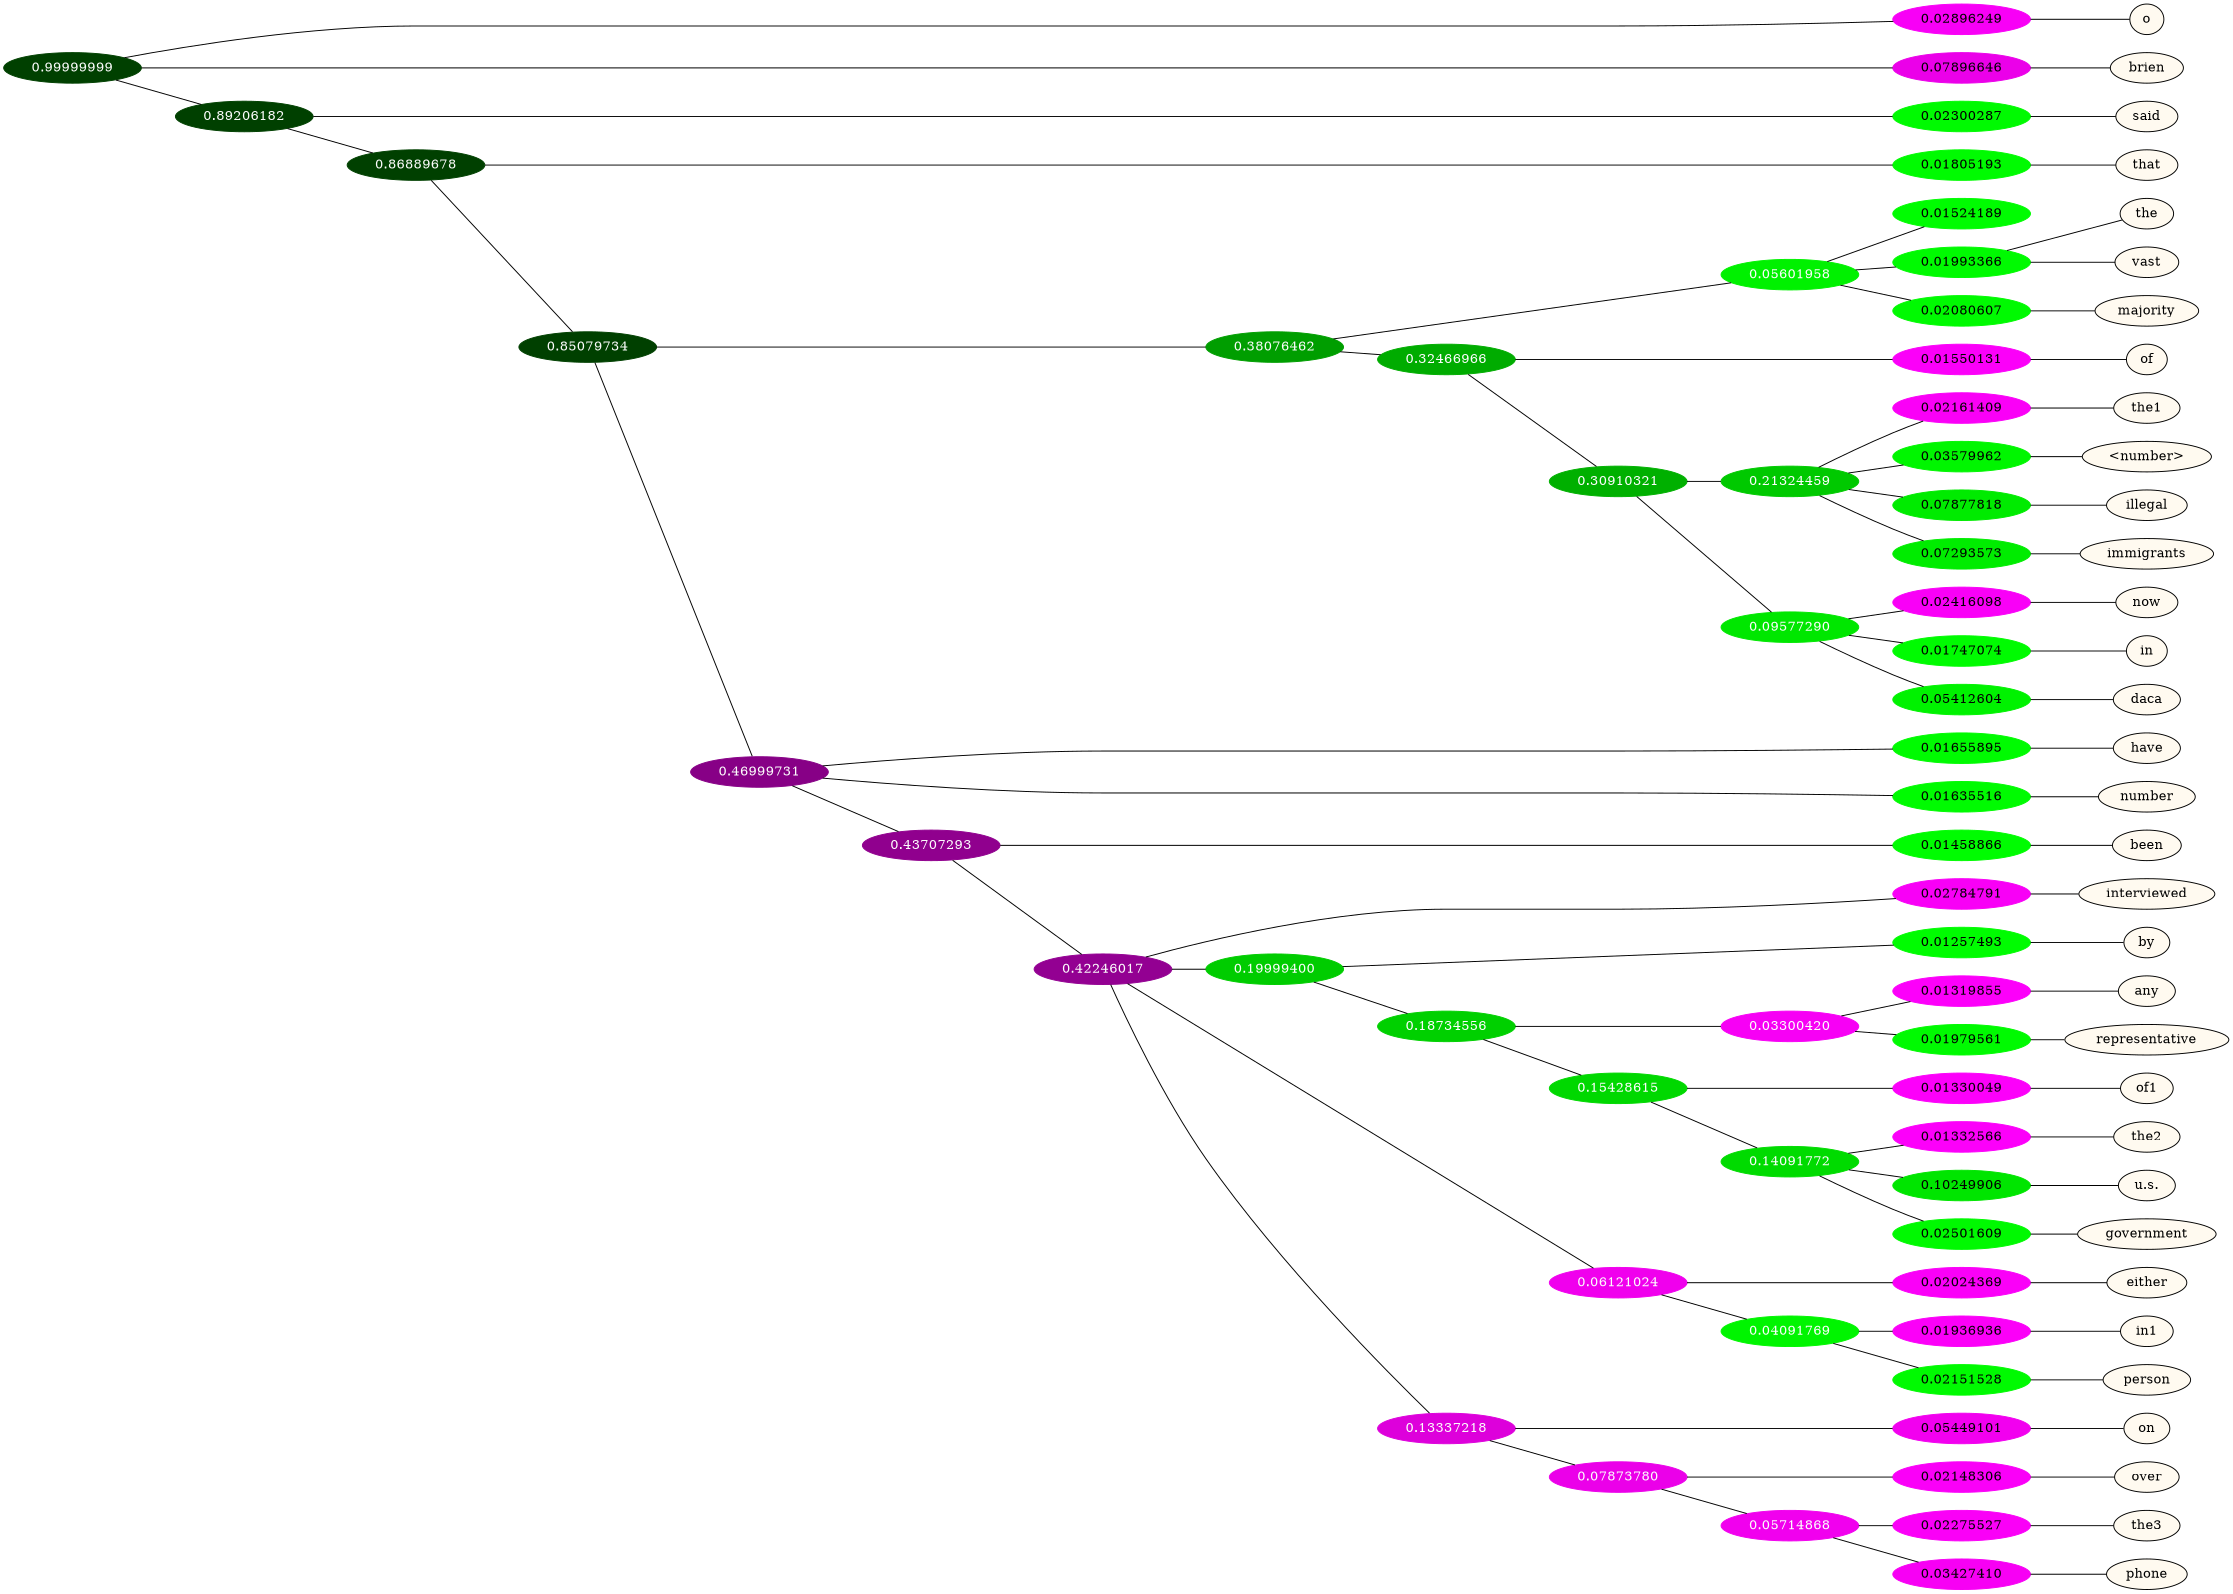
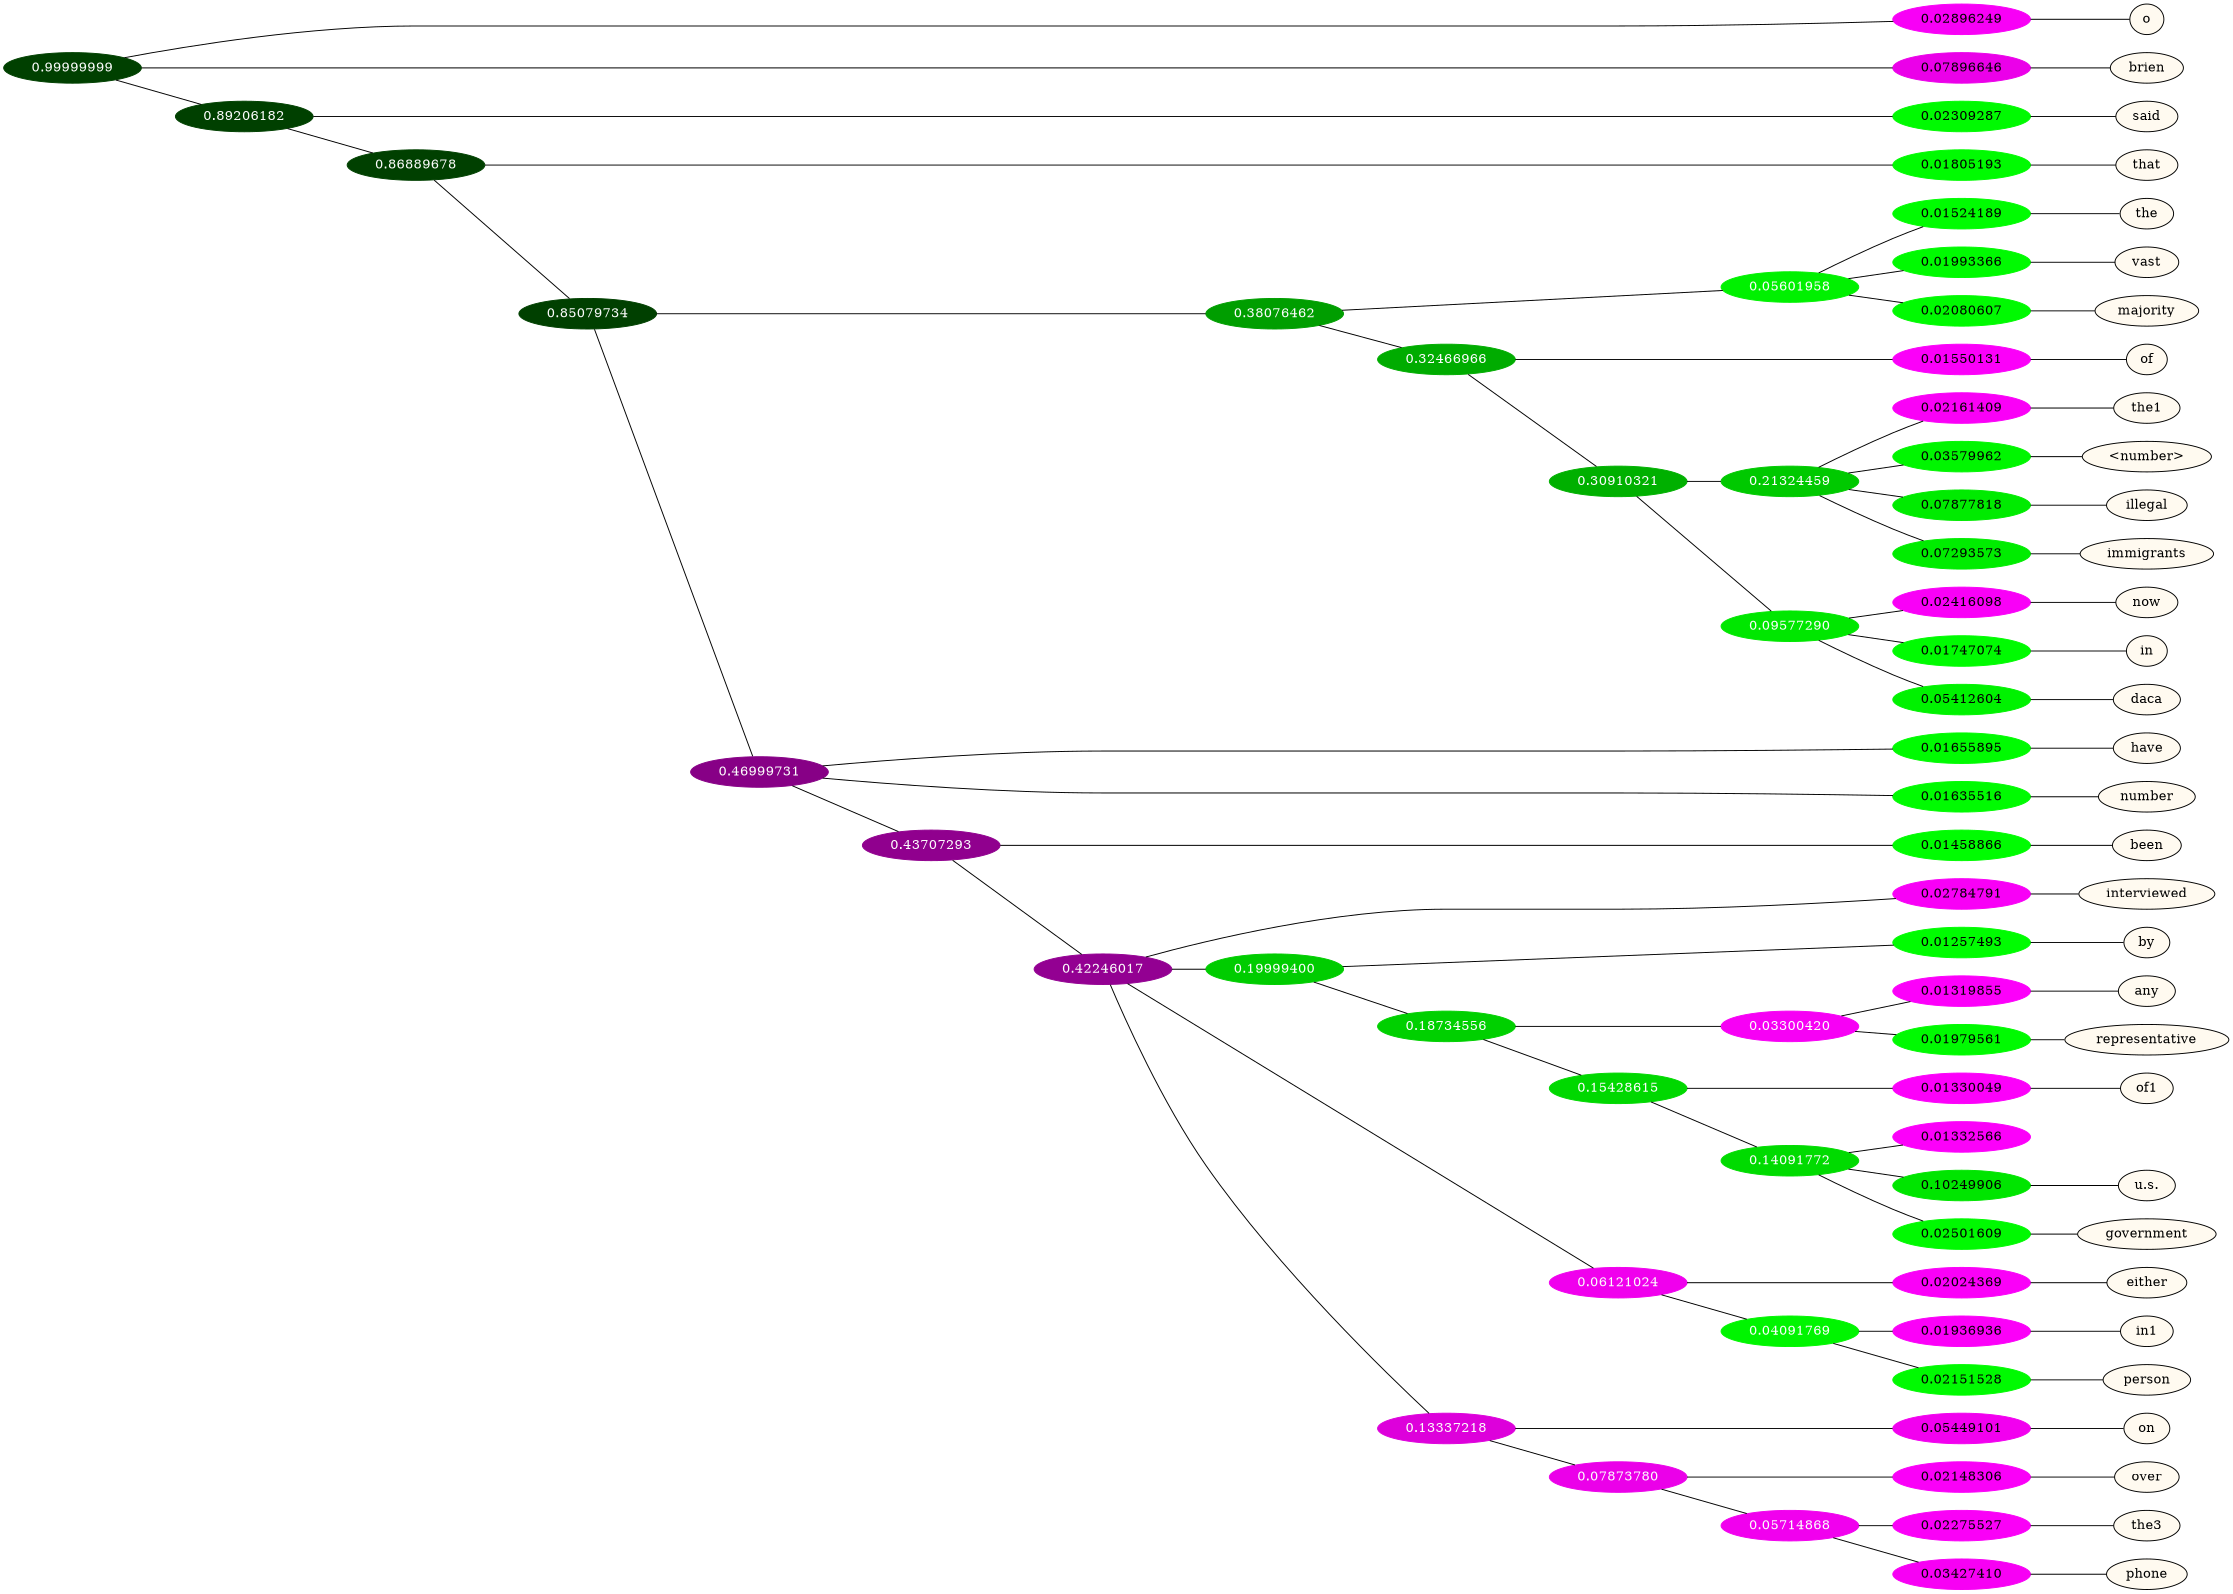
  graph {
    rankdir=LR
    node [color=black format=png nodesep=0.001 ordering=out overlap_scaling=0.01 ranksep=0.001 style=filled]
    n1 [fillcolor=floralwhite height=0.15 label=o style="filled,solid" width=0.15]
    n2 [fillcolor=floralwhite height=0.15 label=brien style="filled,solid" width=0.15]
    n3 [fillcolor=floralwhite height=0.15 label=said style="filled,solid" width=0.15]
    n4 [fillcolor=floralwhite height=0.15 label=that style="filled,solid" width=0.15]
    n5 [fillcolor=floralwhite height=0.15 label=the style="filled,solid" width=0.15]
    n6 [fillcolor=floralwhite height=0.15 label=vast style="filled,solid" width=0.15]
    n7 [fillcolor=floralwhite height=0.15 label=majority style="filled,solid" width=0.15]
    n8 [fillcolor=floralwhite height=0.15 label=of style="filled,solid" width=0.15]
    n9 [fillcolor=floralwhite height=0.15 label=the1 style="filled,solid" width=0.15]
    n10 [fillcolor=floralwhite height=0.15 label="\<number\>" style="filled,solid" width=0.15]
    n11 [fillcolor=floralwhite height=0.15 label=illegal style="filled,solid" width=0.15]
    n12 [fillcolor=floralwhite height=0.15 label=immigrants style="filled,solid" width=0.15]
    n13 [fillcolor=floralwhite height=0.15 label=now style="filled,solid" width=0.15]
    n14 [fillcolor=floralwhite height=0.15 label=in style="filled,solid" width=0.15]
    n15 [fillcolor=floralwhite height=0.15 label=daca style="filled,solid" width=0.15]
    n16 [fillcolor=floralwhite height=0.15 label=have style="filled,solid" width=0.15]
    n17 [fillcolor=floralwhite height=0.15 label=number style="filled,solid" width=0.15]
    n18 [fillcolor=floralwhite height=0.15 label=been style="filled,solid" width=0.15]
    n19 [fillcolor=floralwhite height=0.15 label=interviewed style="filled,solid" width=0.15]
    n20 [fillcolor=floralwhite height=0.15 label=by style="filled,solid" width=0.15]
    n21 [fillcolor=floralwhite height=0.15 label=any style="filled,solid" width=0.15]
    n22 [fillcolor=floralwhite height=0.15 label=representative style="filled,solid" width=0.15]
    n23 [fillcolor=floralwhite height=0.15 label=of1 style="filled,solid" width=0.15]
-   n24 [fillcolor=floralwhite height=0.15 label=the2 style="filled,solid" width=0.15]
    n25 [fillcolor=floralwhite height=0.15 label="u.s." style="filled,solid" width=0.15]
    n26 [fillcolor=floralwhite height=0.15 label=government style="filled,solid" width=0.15]
    n27 [fillcolor=floralwhite height=0.15 label=either style="filled,solid" width=0.15]
    n28 [fillcolor=floralwhite height=0.15 label=in1 style="filled,solid" width=0.15]
    n29 [fillcolor=floralwhite height=0.15 label=person style="filled,solid" width=0.15]
    n30 [fillcolor=floralwhite height=0.15 label=on style="filled,solid" width=0.15]
    n31 [fillcolor=floralwhite height=0.15 label=over style="filled,solid" width=0.15]
    n32 [fillcolor=floralwhite height=0.15 label=the3 style="filled,solid" width=0.15]
    n33 [fillcolor=floralwhite height=0.15 label=phone style="filled,solid" width=0.15]
    n34 [color="0.835 1.000 0.971" fontcolor=black height=0.15 label=0.02896249 width=0.15]
    n35 [color="0.835 1.000 0.921" fontcolor=black height=0.15 label=0.07896646 width=0.15]
-   n36 [color="0.334 1.000 0.977" fontcolor=black height=0.15 label=0.02300287 width=0.15]
+   n36 [color="0.334 1.000 0.977" fontcolor=black height=0.15 label=0.02309287 width=0.15]
    n37 [color="0.334 1.000 0.982" fontcolor=black height=0.15 label=0.01805193 width=0.15]
    n38 [color="0.334 1.000 0.985" fontcolor=black height=0.15 label=0.01524189 width=0.15]
    n39 [color="0.334 1.000 0.980" fontcolor=black height=0.15 label=0.01993366 width=0.15]
    n40 [color="0.334 1.000 0.979" fontcolor=black height=0.15 label=0.02080607 width=0.15]
    n41 [color="0.835 1.000 0.984" fontcolor=black height=0.15 label=0.01550131 width=0.15]
    n42 [color="0.835 1.000 0.978" fontcolor=black height=0.15 label=0.02161409 width=0.15]
    n43 [color="0.334 1.000 0.964" fontcolor=black height=0.15 label=0.03579962 width=0.15]
    n44 [color="0.334 1.000 0.921" fontcolor=black height=0.15 label=0.07877818 width=0.15]
    n45 [color="0.334 1.000 0.923" fontcolor=black height=0.15 label=0.07293573 width=0.15]
    n46 [color="0.835 1.000 0.976" fontcolor=black height=0.15 label=0.02416098 width=0.15]
    n47 [color="0.334 1.000 0.983" fontcolor=black height=0.15 label=0.01747074 width=0.15]
    n48 [color="0.334 1.000 0.946" fontcolor=black height=0.15 label=0.05412604 width=0.15]
    n49 [color="0.334 1.000 0.983" fontcolor=black height=0.15 label=0.01655895 width=0.15]
    n50 [color="0.334 1.000 0.984" fontcolor=black height=0.15 label=0.01635516 width=0.15]
    n51 [color="0.334 1.000 0.985" fontcolor=black height=0.15 label=0.01458866 width=0.15]
    n52 [color="0.835 1.000 0.972" fontcolor=black height=0.15 label=0.02784791 width=0.15]
    n53 [color="0.334 1.000 0.987" fontcolor=black height=0.15 label=0.01257493 width=0.15]
    n54 [color="0.835 1.000 0.987" fontcolor=black height=0.15 label=0.01319855 width=0.15]
    n55 [color="0.334 1.000 0.980" fontcolor=black height=0.15 label=0.01979561 width=0.15]
    n56 [color="0.835 1.000 0.987" fontcolor=black height=0.15 label=0.01330049 width=0.15]
    n57 [color="0.835 1.000 0.987" fontcolor=black height=0.15 label=0.01332566 width=0.15]
    n58 [color="0.334 1.000 0.898" fontcolor=black height=0.15 label=0.10249906 width=0.15]
    n59 [color="0.334 1.000 0.975" fontcolor=black height=0.15 label=0.02501609 width=0.15]
    n60 [color="0.835 1.000 0.980" fontcolor=black height=0.15 label=0.02024369 width=0.15]
    n61 [color="0.835 1.000 0.981" fontcolor=black height=0.15 label=0.01936936 width=0.15]
    n62 [color="0.334 1.000 0.978" fontcolor=black height=0.15 label=0.02151528 width=0.15]
    n63 [color="0.835 1.000 0.946" fontcolor=black height=0.15 label=0.05449101 width=0.15]
    n64 [color="0.835 1.000 0.979" fontcolor=black height=0.15 label=0.02148306 width=0.15]
    n65 [color="0.835 1.000 0.977" fontcolor=black height=0.15 label=0.02275527 width=0.15]
    n66 [color="0.835 1.000 0.966" fontcolor=black height=0.15 label=0.03427410 width=0.15]
    n67 [color="0.334 1.000 0.250" fontcolor=grey99 height=0.15 label=0.99999999 width=0.15]
    n68 [color="0.334 1.000 0.250" fontcolor=grey99 height=0.15 label=0.89206182 width=0.15]
    n69 [color="0.334 1.000 0.250" fontcolor=grey99 height=0.15 label=0.86889678 width=0.15]
    n70 [color="0.334 1.000 0.250" fontcolor=grey99 height=0.15 label=0.85079734 width=0.15]
    n71 [color="0.334 1.000 0.619" fontcolor=grey99 height=0.15 label=0.38076462 width=0.15]
    n72 [color="0.835 1.000 0.530" fontcolor=grey99 height=0.15 label=0.46999731 width=0.15]
    n73 [color="0.334 1.000 0.944" fontcolor=grey99 height=0.15 label=0.05601958 width=0.15]
    n74 [color="0.334 1.000 0.675" fontcolor=grey99 height=0.15 label=0.32466966 width=0.15]
    n75 [color="0.835 1.000 0.563" fontcolor=grey99 height=0.15 label=0.43707293 width=0.15]
    n76 [color="0.334 1.000 0.691" fontcolor=grey99 height=0.15 label=0.30910321 width=0.15]
    n77 [color="0.835 1.000 0.578" fontcolor=grey99 height=0.15 label=0.42246017 width=0.15]
    n78 [color="0.334 1.000 0.787" fontcolor=grey99 height=0.15 label=0.21324459 width=0.15]
    n79 [color="0.334 1.000 0.904" fontcolor=grey99 height=0.15 label=0.09577290 width=0.15]
    n80 [color="0.334 1.000 0.800" fontcolor=grey99 height=0.15 label=0.19999400 width=0.15]
    n81 [color="0.835 1.000 0.939" fontcolor=grey99 height=0.15 label=0.06121024 width=0.15]
    n82 [color="0.835 1.000 0.867" fontcolor=grey99 height=0.15 label=0.13337218 width=0.15]
    n83 [color="0.334 1.000 0.813" fontcolor=grey99 height=0.15 label=0.18734556 width=0.15]
    n84 [color="0.334 1.000 0.959" fontcolor=grey99 height=0.15 label=0.04091769 width=0.15]
    n85 [color="0.835 1.000 0.921" fontcolor=grey99 height=0.15 label=0.07873780 width=0.15]
    n86 [color="0.835 1.000 0.967" fontcolor=grey99 height=0.15 label=0.03300420 width=0.15]
    n87 [color="0.334 1.000 0.846" fontcolor=grey99 height=0.15 label=0.15428615 width=0.15]
    n88 [color="0.835 1.000 0.943" fontcolor=grey99 height=0.15 label=0.05714868 width=0.15]
    n89 [color="0.334 1.000 0.859" fontcolor=grey99 height=0.15 label=0.14091772 width=0.15]
    subgraph sub_1 {
      rank=same
      n1
      n2
      n3
      n4
      n5
      n6
      n7
      n8
      n9
      n10
      n11
      n12
      n13
      n14
      n15
      n16
      n17
      n18
      n19
      n20
      n21
      n22
      n23
-     n24
      n25
      n26
      n27
      n28
      n29
      n30
      n31
      n32
      n33
    }
    subgraph sub_2 {
      rank=same
      n34
      n35
      n36
      n37
      n38
      n39
      n40
      n41
      n42
      n43
      n44
      n45
      n46
      n47
      n48
      n49
      n50
      n51
      n52
      n53
      n54
      n55
      n56
      n57
      n58
      n59
      n60
      n61
      n62
      n63
      n64
      n65
      n66
    }
    n34 -- n1
    n35 -- n2
    n36 -- n3
    n37 -- n4
-   n39 -- n5
+   n38 -- n5
    n39 -- n6
    n40 -- n7
    n41 -- n8
    n42 -- n9
    n43 -- n10
    n44 -- n11
    n45 -- n12
    n46 -- n13
    n47 -- n14
    n48 -- n15
    n49 -- n16
    n50 -- n17
    n51 -- n18
    n52 -- n19
    n53 -- n20
    n54 -- n21
    n55 -- n22
    n56 -- n23
-   n57 -- n24
    n58 -- n25
    n59 -- n26
    n60 -- n27
    n61 -- n28
    n62 -- n29
    n63 -- n30
    n64 -- n31
    n65 -- n32
    n66 -- n33
    n67 -- n34
    n67 -- n35
    n67 -- n68
    n68 -- n36
    n68 -- n69
    n69 -- n37
    n69 -- n70
    n70 -- n71
    n70 -- n72
    n71 -- n73
    n71 -- n74
    n72 -- n49
    n72 -- n50
    n72 -- n75
    n73 -- n38
    n73 -- n39
    n73 -- n40
    n74 -- n41
    n74 -- n76
    n75 -- n51
    n75 -- n77
    n76 -- n78
    n76 -- n79
    n77 -- n52
    n77 -- n80
    n77 -- n81
    n77 -- n82
    n78 -- n42
    n78 -- n43
    n78 -- n44
    n78 -- n45
    n79 -- n46
    n79 -- n47
    n79 -- n48
    n80 -- n53
    n80 -- n83
    n81 -- n60
    n81 -- n84
    n82 -- n63
    n82 -- n85
    n83 -- n86
    n83 -- n87
    n84 -- n61
    n84 -- n62
    n85 -- n64
    n85 -- n88
    n86 -- n54
    n86 -- n55
    n87 -- n56
    n87 -- n89
    n88 -- n65
    n88 -- n66
    n89 -- n57
    n89 -- n58
    n89 -- n59
  }
